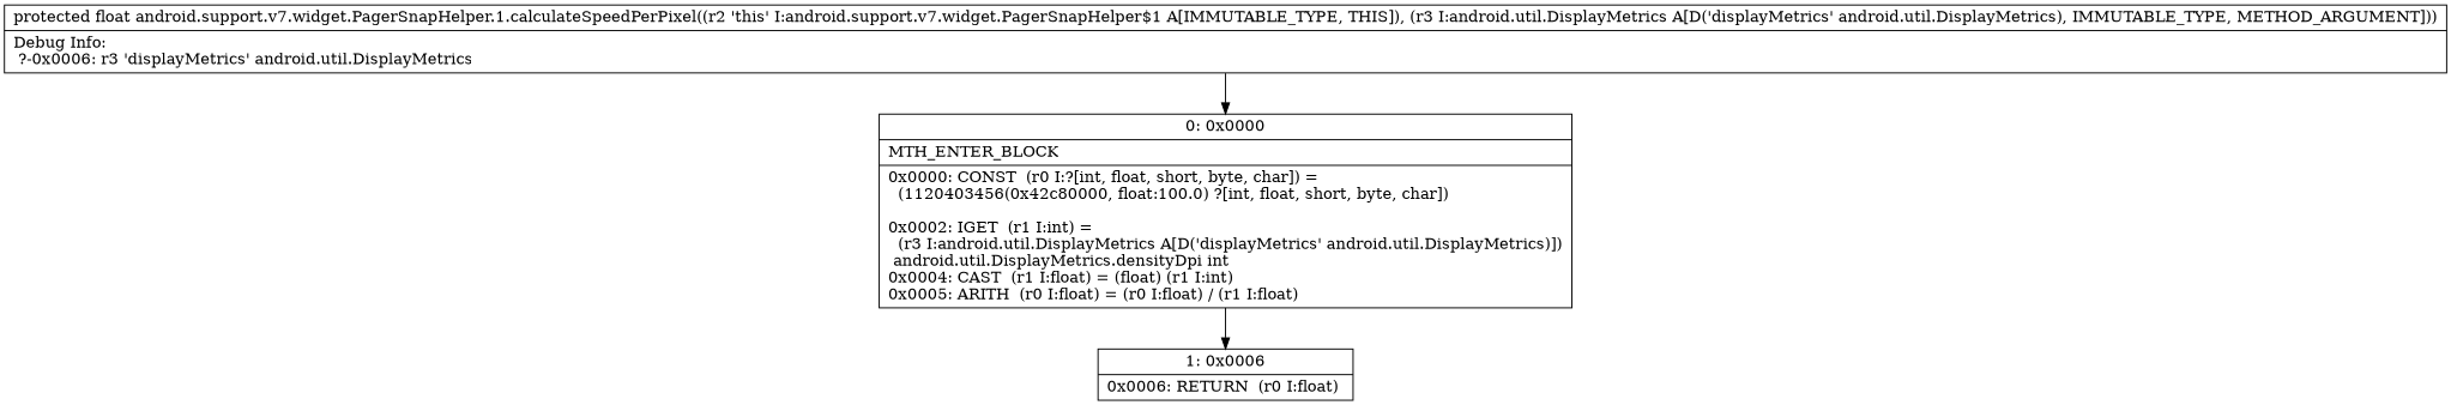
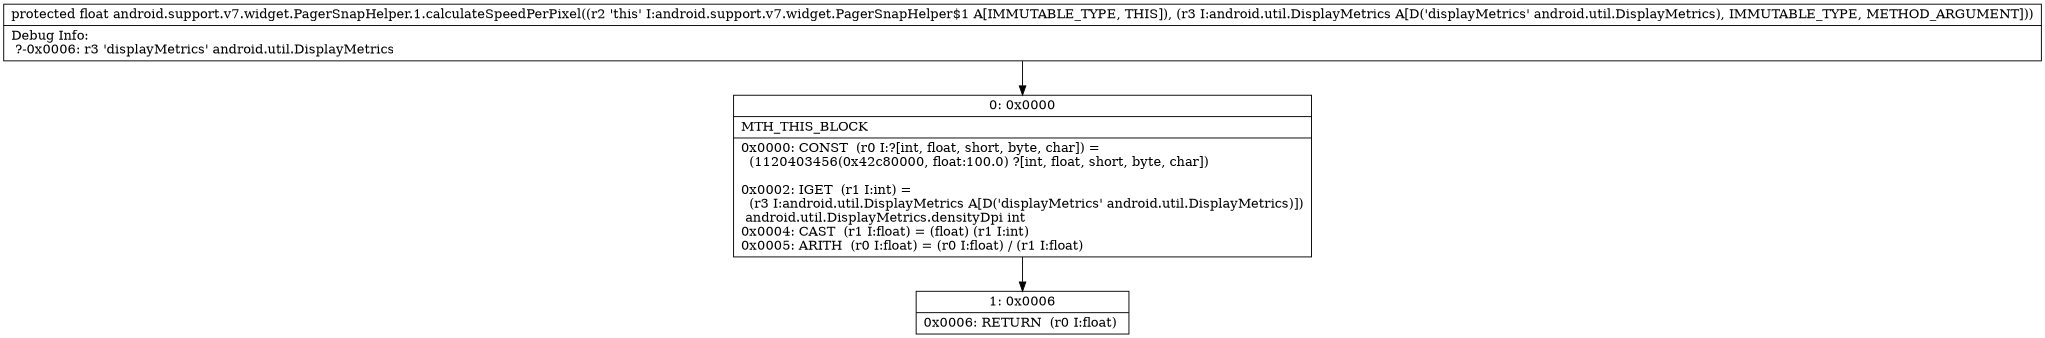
  digraph {
    node [shape=record]
-   n1 [label="{0\:\ 0x0000|MTH_ENTER_BLOCK\l|0x0000: CONST  (r0 I:?[int, float, short, byte, char]) = \l  (1120403456(0x42c80000, float:100.0) ?[int, float, short, byte, char])\l \l0x0002: IGET  (r1 I:int) = \l  (r3 I:android.util.DisplayMetrics A[D('displayMetrics' android.util.DisplayMetrics)])\l android.util.DisplayMetrics.densityDpi int \l0x0004: CAST  (r1 I:float) = (float) (r1 I:int) \l0x0005: ARITH  (r0 I:float) = (r0 I:float) \/ (r1 I:float) \l}"]
+   n1 [label="{0\:\ 0x0000|MTH_THIS_BLOCK\l|0x0000: CONST  (r0 I:?[int, float, short, byte, char]) = \l  (1120403456(0x42c80000, float:100.0) ?[int, float, short, byte, char])\l \l0x0002: IGET  (r1 I:int) = \l  (r3 I:android.util.DisplayMetrics A[D('displayMetrics' android.util.DisplayMetrics)])\l android.util.DisplayMetrics.densityDpi int \l0x0004: CAST  (r1 I:float) = (float) (r1 I:int) \l0x0005: ARITH  (r0 I:float) = (r0 I:float) \/ (r1 I:float) \l}"]
    n2 [label="{1\:\ 0x0006|0x0006: RETURN  (r0 I:float) \l}"]
    n3 [label="{protected float android.support.v7.widget.PagerSnapHelper.1.calculateSpeedPerPixel((r2 'this' I:android.support.v7.widget.PagerSnapHelper$1 A[IMMUTABLE_TYPE, THIS]), (r3 I:android.util.DisplayMetrics A[D('displayMetrics' android.util.DisplayMetrics), IMMUTABLE_TYPE, METHOD_ARGUMENT]))  | Debug Info:\l  ?\-0x0006: r3 'displayMetrics' android.util.DisplayMetrics\l}"]
    n1 -> n2
    n3 -> n1
  }
